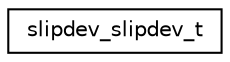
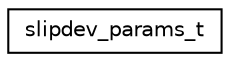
  digraph {
    rankdir=LR
-   n1 [color=black fillcolor=white fontname=Helvetica fontsize=10 height=0.2 label=slipdev_slipdev_t shape=record style=filled width=0.4]
+   n1 [color=black fillcolor=white fontname=Helvetica fontsize=10 height=0.2 label=slipdev_params_t shape=record style=filled width=0.4]
  }
